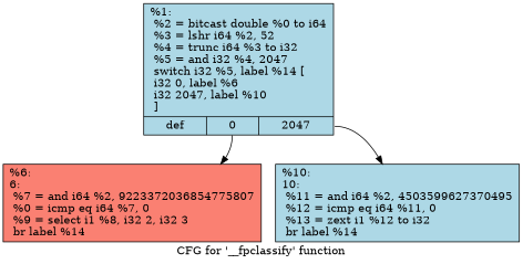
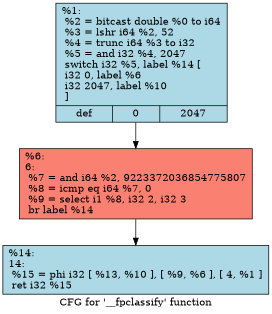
  digraph {
    label="CFG for '__fpclassify' function"
    node [fillcolor=lightblue shape=record style=filled]
    n1 [label="{%1:\l  %2 = bitcast double %0 to i64\l  %3 = lshr i64 %2, 52\l  %4 = trunc i64 %3 to i32\l  %5 = and i32 %4, 2047\l  switch i32 %5, label %14 [\l    i32 0, label %6\l    i32 2047, label %10\l  ]\l|{<s0>def|<s1>0|<s2>2047}}"]
-   n2 [fillcolor=salmon label="{%6:\l6:                                                \l  %7 = and i64 %2, 9223372036854775807\l  %0 = icmp eq i64 %7, 0\l  %9 = select i1 %8, i32 2, i32 3\l  br label %14\l}"]
-   n3 [label="{%10:\l10:                                               \l  %11 = and i64 %2, 4503599627370495\l  %12 = icmp eq i64 %11, 0\l  %13 = zext i1 %12 to i32\l  br label %14\l}"]
+   n2 [fillcolor=salmon label="{%6:\l6:                                                \l  %7 = and i64 %2, 9223372036854775807\l  %8 = icmp eq i64 %7, 0\l  %9 = select i1 %8, i32 2, i32 3\l  br label %14\l}"]
+   n4 [label="{%14:\l14:                                               \l  %15 = phi i32 [ %13, %10 ], [ %9, %6 ], [ 4, %1 ]\l  ret i32 %15\l}"]
    n1 -> n2 [tailport=s1]
-   n1 -> n3 [tailport=s2]
+   n2 -> n4
  }
